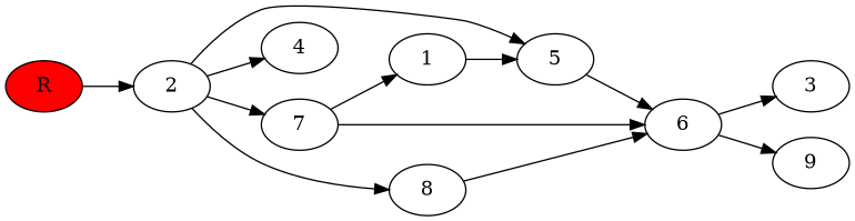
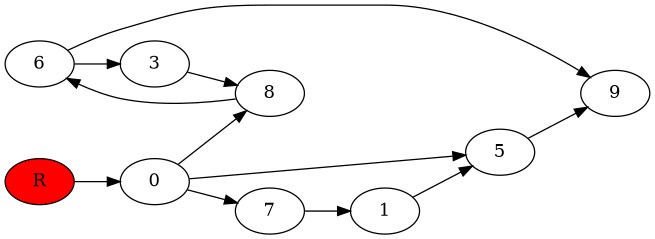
  digraph {
    rankdir=LR
    1
    5
    6
-   2
-   4
+   2 [label=0]
    7
    8
    3
    9
    R [fillcolor="#ff0000" style=filled]
    1 -> 5
-   5 -> 6
+   5 -> 9
    6 -> 3
    6 -> 9
    2 -> 5
-   2 -> 4
    2 -> 7
    2 -> 8
    7 -> 1
-   7 -> 6
    8 -> 6
+   3 -> 8
    R -> 2
  }
